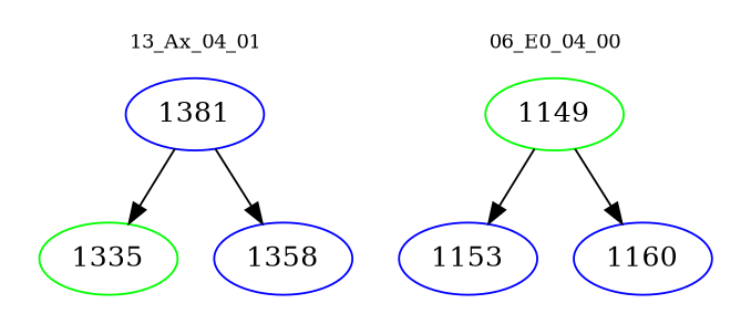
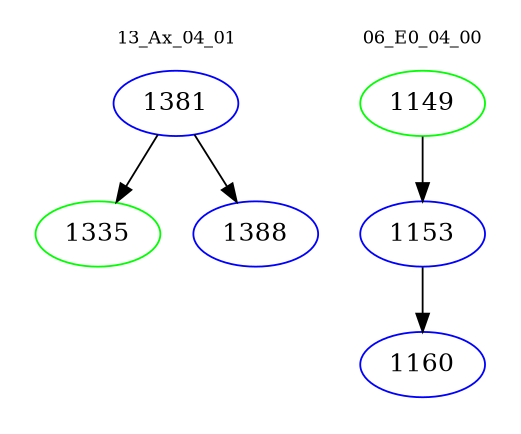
  digraph {
    node [color=blue]
    edge [color=black]
    n1 [label=1381]
    n2 [color=green label=1335]
-   n3 [label=1358]
+   n3 [label=1388]
    n4 [label=1153]
    n5 [color=green label=1149]
    n6 [label=1160]
    subgraph cluster_1 {
      color=white
      fontsize=10
      label="13_Ax_04_01"
      n1
      n2
      n3
    }
    subgraph cluster_2 {
      color=white
      fontsize=10
      label="06_E0_04_00"
      n4
      n5
      n6
    }
    n1 -> n2
    n1 -> n3
-   n5 -> n6
+   n4 -> n6
    n5 -> n4
  }
